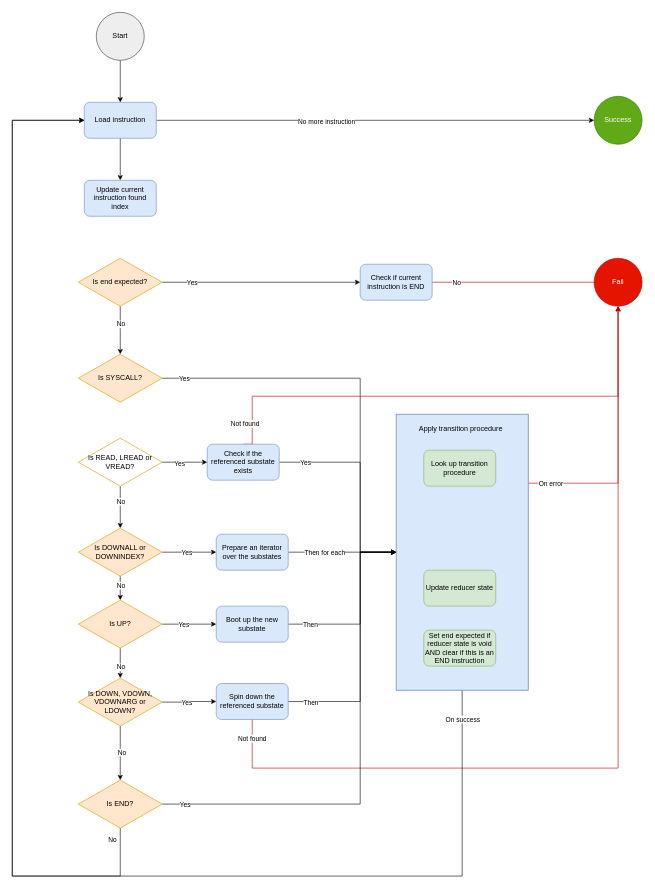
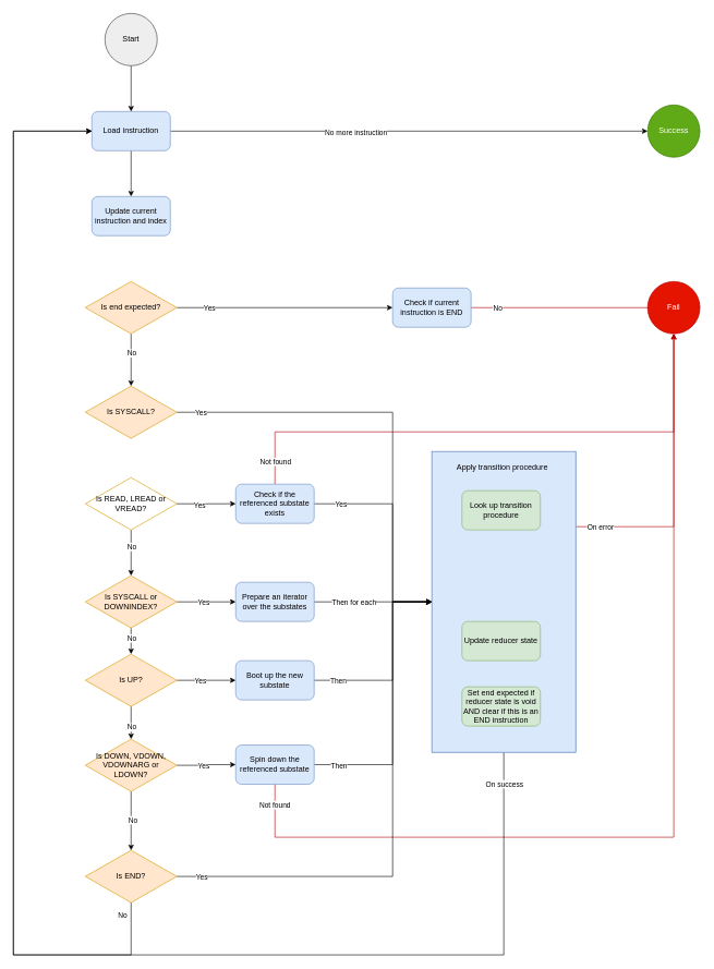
  <mxCell id="0" />
  <mxCell id="1" parent="0" />
  <mxCell id="2" style="edgeStyle=orthogonalEdgeStyle;rounded=0;orthogonalLoop=1;jettySize=auto;html=1;exitX=0.5;exitY=1;exitDx=0;exitDy=0;" edge="1" parent="1" source="3" target="7"><mxGeometry relative="1" as="geometry" /></mxCell>
  <mxCell id="3" value="Start" style="ellipse;whiteSpace=wrap;html=1;aspect=fixed;fillColor=#eeeeee;strokeColor=#36393d;" vertex="1" parent="1"><mxGeometry x="160" y="20" width="80" height="80" as="geometry" /></mxCell>
  <mxCell id="4" style="edgeStyle=orthogonalEdgeStyle;rounded=0;orthogonalLoop=1;jettySize=auto;html=1;exitX=0.5;exitY=1;exitDx=0;exitDy=0;" edge="1" parent="1" source="7" target="8"><mxGeometry relative="1" as="geometry" /></mxCell>
  <mxCell id="5" style="edgeStyle=orthogonalEdgeStyle;rounded=0;orthogonalLoop=1;jettySize=auto;html=1;exitX=1;exitY=0.5;exitDx=0;exitDy=0;entryX=0;entryY=0.5;entryDx=0;entryDy=0;" edge="1" parent="1" source="7" target="67"><mxGeometry relative="1" as="geometry" /></mxCell>
  <mxCell id="6" value="No more instruction" style="edgeLabel;html=1;align=center;verticalAlign=middle;resizable=0;points=[];" vertex="1" connectable="0" parent="5"><mxGeometry x="-0.225" y="-2" relative="1" as="geometry"><mxPoint as="offset" /></mxGeometry></mxCell>
  <mxCell id="7" value="Load instruction" style="rounded=1;whiteSpace=wrap;html=1;fillColor=#dae8fc;strokeColor=#6c8ebf;" vertex="1" parent="1"><mxGeometry x="140" y="170" width="120" height="60" as="geometry" /></mxCell>
- <mxCell id="8" value="Update current instruction found index" style="rounded=1;whiteSpace=wrap;html=1;fillColor=#dae8fc;strokeColor=#6c8ebf;" vertex="1" parent="1"><mxGeometry x="140" y="300" width="120" height="60" as="geometry" /></mxCell>
+ <mxCell id="8" value="Update current instruction and index" style="rounded=1;whiteSpace=wrap;html=1;fillColor=#dae8fc;strokeColor=#6c8ebf;" vertex="1" parent="1"><mxGeometry x="140" y="300" width="120" height="60" as="geometry" /></mxCell>
  <mxCell id="9" style="edgeStyle=orthogonalEdgeStyle;rounded=0;orthogonalLoop=1;jettySize=auto;html=1;exitX=1;exitY=0.5;exitDx=0;exitDy=0;" edge="1" parent="1" source="13" target="16"><mxGeometry relative="1" as="geometry" /></mxCell>
  <mxCell id="10" value="Yes" style="edgeLabel;html=1;align=center;verticalAlign=middle;resizable=0;points=[];" vertex="1" connectable="0" parent="9"><mxGeometry x="-0.706" relative="1" as="geometry"><mxPoint as="offset" /></mxGeometry></mxCell>
  <mxCell id="11" style="edgeStyle=orthogonalEdgeStyle;rounded=0;orthogonalLoop=1;jettySize=auto;html=1;exitX=0.5;exitY=1;exitDx=0;exitDy=0;" edge="1" parent="1" source="13" target="20"><mxGeometry relative="1" as="geometry" /></mxCell>
  <mxCell id="12" value="No" style="edgeLabel;html=1;align=center;verticalAlign=middle;resizable=0;points=[];" vertex="1" connectable="0" parent="11"><mxGeometry x="-0.286" relative="1" as="geometry"><mxPoint as="offset" /></mxGeometry></mxCell>
  <mxCell id="13" value="Is end expected?" style="rhombus;whiteSpace=wrap;html=1;fillColor=#ffe6cc;strokeColor=#d79b00;" vertex="1" parent="1"><mxGeometry x="130" y="430" width="140" height="80" as="geometry" /></mxCell>
  <mxCell id="14" style="edgeStyle=orthogonalEdgeStyle;rounded=0;orthogonalLoop=1;jettySize=auto;html=1;exitX=1;exitY=0.5;exitDx=0;exitDy=0;entryX=0.5;entryY=1;entryDx=0;entryDy=0;fillColor=#e51400;strokeColor=#B20000;" edge="1" parent="1" source="16" target="17"><mxGeometry relative="1" as="geometry"><Array as="points"><mxPoint x="1030" y="470" /></Array></mxGeometry></mxCell>
  <mxCell id="15" value="No" style="edgeLabel;html=1;align=center;verticalAlign=middle;resizable=0;points=[];" vertex="1" connectable="0" parent="14"><mxGeometry x="-0.917" y="1" relative="1" as="geometry"><mxPoint x="25" y="1" as="offset" /></mxGeometry></mxCell>
  <mxCell id="16" value="Check if current instruction is END" style="rounded=1;whiteSpace=wrap;html=1;fillColor=#dae8fc;strokeColor=#6c8ebf;" vertex="1" parent="1"><mxGeometry x="600" y="440" width="120" height="60" as="geometry" /></mxCell>
  <mxCell id="17" value="Fail" style="ellipse;whiteSpace=wrap;html=1;aspect=fixed;fillColor=#e51400;strokeColor=#B20000;fontColor=#ffffff;" vertex="1" parent="1"><mxGeometry x="990" y="430" width="80" height="80" as="geometry" /></mxCell>
  <mxCell id="18" style="edgeStyle=orthogonalEdgeStyle;rounded=0;orthogonalLoop=1;jettySize=auto;html=1;exitX=1;exitY=0.5;exitDx=0;exitDy=0;entryX=0;entryY=0.5;entryDx=0;entryDy=0;" edge="1" parent="1" source="20" target="68"><mxGeometry relative="1" as="geometry"><Array as="points"><mxPoint x="600" y="630" /><mxPoint x="600" y="920" /></Array></mxGeometry></mxCell>
  <mxCell id="19" value="Yes" style="edgeLabel;html=1;align=center;verticalAlign=middle;resizable=0;points=[];" vertex="1" connectable="0" parent="18"><mxGeometry x="-0.689" y="1" relative="1" as="geometry"><mxPoint x="-70" y="1" as="offset" /></mxGeometry></mxCell>
  <mxCell id="20" value="Is SYSCALL?" style="rhombus;whiteSpace=wrap;html=1;fillColor=#ffe6cc;strokeColor=#d79b00;" vertex="1" parent="1"><mxGeometry x="130" y="590" width="140" height="80" as="geometry" /></mxCell>
  <mxCell id="21" style="edgeStyle=orthogonalEdgeStyle;rounded=0;orthogonalLoop=1;jettySize=auto;html=1;exitX=1;exitY=0.5;exitDx=0;exitDy=0;" edge="1" parent="1" source="25" target="30"><mxGeometry relative="1" as="geometry" /></mxCell>
  <mxCell id="22" value="Yes" style="edgeLabel;html=1;align=center;verticalAlign=middle;resizable=0;points=[];" vertex="1" connectable="0" parent="21"><mxGeometry x="-0.244" y="-2" relative="1" as="geometry"><mxPoint as="offset" /></mxGeometry></mxCell>
  <mxCell id="23" style="edgeStyle=orthogonalEdgeStyle;rounded=0;orthogonalLoop=1;jettySize=auto;html=1;exitX=0.5;exitY=1;exitDx=0;exitDy=0;" edge="1" parent="1" source="25" target="35"><mxGeometry relative="1" as="geometry" /></mxCell>
  <mxCell id="24" value="No" style="edgeLabel;html=1;align=center;verticalAlign=middle;resizable=0;points=[];" vertex="1" connectable="0" parent="23"><mxGeometry x="-0.3" relative="1" as="geometry"><mxPoint as="offset" /></mxGeometry></mxCell>
  <mxCell id="25" value="Is READ, LREAD or VREAD?" style="rhombus;whiteSpace=wrap;html=1;fillColor=#ffffff;strokeColor=#d79b00;" vertex="1" parent="1"><mxGeometry x="130" y="730" width="140" height="80" as="geometry" /></mxCell>
  <mxCell id="26" style="edgeStyle=orthogonalEdgeStyle;rounded=0;orthogonalLoop=1;jettySize=auto;html=1;exitX=1;exitY=0.5;exitDx=0;exitDy=0;entryX=0;entryY=0.5;entryDx=0;entryDy=0;" edge="1" parent="1" source="30" target="68"><mxGeometry relative="1" as="geometry"><Array as="points"><mxPoint x="600" y="770" /><mxPoint x="600" y="920" /></Array></mxGeometry></mxCell>
  <mxCell id="27" value="Yes" style="edgeLabel;html=1;align=center;verticalAlign=middle;resizable=0;points=[];" vertex="1" connectable="0" parent="26"><mxGeometry x="-0.506" relative="1" as="geometry"><mxPoint x="-41.43" as="offset" /></mxGeometry></mxCell>
  <mxCell id="28" style="edgeStyle=orthogonalEdgeStyle;rounded=0;orthogonalLoop=1;jettySize=auto;html=1;exitX=0.5;exitY=0;exitDx=0;exitDy=0;entryX=0.5;entryY=1;entryDx=0;entryDy=0;fillColor=#e51400;strokeColor=#B20000;" edge="1" parent="1" source="30" target="17"><mxGeometry relative="1" as="geometry"><Array as="points"><mxPoint x="420" y="660" /><mxPoint x="1030" y="660" /></Array></mxGeometry></mxCell>
  <mxCell id="29" value="Not found" style="edgeLabel;html=1;align=center;verticalAlign=middle;resizable=0;points=[];" vertex="1" connectable="0" parent="28"><mxGeometry x="-0.691" y="-1" relative="1" as="geometry"><mxPoint x="-50" y="44.0" as="offset" /></mxGeometry></mxCell>
- <mxCell id="30" value="Check if the referenced substate exists" style="rounded=1;whiteSpace=wrap;html=1;fillColor=#dae8fc;strokeColor=#6c8ebf;" vertex="1" parent="1"><mxGeometry x="345" y="740" width="120" height="60" as="geometry" /></mxCell>
+ <mxCell id="30" value="Check if the referenced substate exists" style="rounded=1;whiteSpace=wrap;html=1;fillColor=#dae8fc;strokeColor=#6c8ebf;" vertex="1" parent="1"><mxGeometry x="360" y="740" width="120" height="60" as="geometry" /></mxCell>
  <mxCell id="31" style="edgeStyle=orthogonalEdgeStyle;rounded=0;orthogonalLoop=1;jettySize=auto;html=1;exitX=1;exitY=0.5;exitDx=0;exitDy=0;entryX=0;entryY=0.5;entryDx=0;entryDy=0;" edge="1" parent="1" source="35" target="38"><mxGeometry relative="1" as="geometry" /></mxCell>
  <mxCell id="32" value="Yes" style="edgeLabel;html=1;align=center;verticalAlign=middle;resizable=0;points=[];" vertex="1" connectable="0" parent="31"><mxGeometry x="-0.334" relative="1" as="geometry"><mxPoint x="10" as="offset" /></mxGeometry></mxCell>
  <mxCell id="33" style="edgeStyle=orthogonalEdgeStyle;rounded=0;orthogonalLoop=1;jettySize=auto;html=1;exitX=0.5;exitY=1;exitDx=0;exitDy=0;" edge="1" parent="1" source="35" target="43"><mxGeometry relative="1" as="geometry" /></mxCell>
  <mxCell id="34" value="No" style="edgeLabel;html=1;align=center;verticalAlign=middle;resizable=0;points=[];" vertex="1" connectable="0" parent="33"><mxGeometry x="-0.25" relative="1" as="geometry"><mxPoint as="offset" /></mxGeometry></mxCell>
- <mxCell id="35" value="Is DOWNALL or DOWNINDEX?" style="rhombus;whiteSpace=wrap;html=1;fillColor=#ffe6cc;strokeColor=#d79b00;" vertex="1" parent="1"><mxGeometry x="130" y="880" width="140" height="80" as="geometry" /></mxCell>
+ <mxCell id="35" value="Is SYSCALL or DOWNINDEX?" style="rhombus;whiteSpace=wrap;html=1;fillColor=#ffe6cc;strokeColor=#d79b00;" vertex="1" parent="1"><mxGeometry x="130" y="880" width="140" height="80" as="geometry" /></mxCell>
  <mxCell id="36" style="edgeStyle=orthogonalEdgeStyle;rounded=0;orthogonalLoop=1;jettySize=auto;html=1;exitX=1;exitY=0.5;exitDx=0;exitDy=0;entryX=0;entryY=0.5;entryDx=0;entryDy=0;" edge="1" parent="1" source="38" target="68"><mxGeometry relative="1" as="geometry" /></mxCell>
  <mxCell id="37" value="Then for each" style="edgeLabel;html=1;align=center;verticalAlign=middle;resizable=0;points=[];" vertex="1" connectable="0" parent="36"><mxGeometry x="-0.672" relative="1" as="geometry"><mxPoint x="30" as="offset" /></mxGeometry></mxCell>
  <mxCell id="38" value="Prepare an iterator over the substates" style="rounded=1;whiteSpace=wrap;html=1;fillColor=#dae8fc;strokeColor=#6c8ebf;" vertex="1" parent="1"><mxGeometry x="360" y="890" width="120" height="60" as="geometry" /></mxCell>
  <mxCell id="39" style="edgeStyle=orthogonalEdgeStyle;rounded=0;orthogonalLoop=1;jettySize=auto;html=1;exitX=1;exitY=0.5;exitDx=0;exitDy=0;" edge="1" parent="1" source="43" target="46"><mxGeometry relative="1" as="geometry" /></mxCell>
  <mxCell id="40" value="Yes" style="edgeLabel;html=1;align=center;verticalAlign=middle;resizable=0;points=[];" vertex="1" connectable="0" parent="39"><mxGeometry x="-0.229" relative="1" as="geometry"><mxPoint as="offset" /></mxGeometry></mxCell>
  <mxCell id="41" style="edgeStyle=orthogonalEdgeStyle;rounded=0;orthogonalLoop=1;jettySize=auto;html=1;exitX=0.5;exitY=1;exitDx=0;exitDy=0;" edge="1" parent="1" source="43" target="56"><mxGeometry relative="1" as="geometry" /></mxCell>
  <mxCell id="42" value="No" style="edgeLabel;html=1;align=center;verticalAlign=middle;resizable=0;points=[];" vertex="1" connectable="0" parent="41"><mxGeometry x="0.24" relative="1" as="geometry"><mxPoint as="offset" /></mxGeometry></mxCell>
  <mxCell id="43" value="Is UP?" style="rhombus;whiteSpace=wrap;html=1;fillColor=#ffe6cc;strokeColor=#d79b00;" vertex="1" parent="1"><mxGeometry x="130" y="1000" width="140" height="80" as="geometry" /></mxCell>
  <mxCell id="44" style="edgeStyle=orthogonalEdgeStyle;rounded=0;orthogonalLoop=1;jettySize=auto;html=1;exitX=1;exitY=0.5;exitDx=0;exitDy=0;entryX=0;entryY=0.5;entryDx=0;entryDy=0;" edge="1" parent="1" source="46" target="68"><mxGeometry relative="1" as="geometry"><Array as="points"><mxPoint x="600" y="1040" /><mxPoint x="600" y="920" /></Array></mxGeometry></mxCell>
  <mxCell id="45" value="Then" style="edgeLabel;html=1;align=center;verticalAlign=middle;resizable=0;points=[];" vertex="1" connectable="0" parent="44"><mxGeometry x="-0.763" relative="1" as="geometry"><mxPoint as="offset" /></mxGeometry></mxCell>
  <mxCell id="46" value="Boot up the new substate" style="rounded=1;whiteSpace=wrap;html=1;fillColor=#dae8fc;strokeColor=#6c8ebf;" vertex="1" parent="1"><mxGeometry x="360" y="1010" width="120" height="60" as="geometry" /></mxCell>
  <mxCell id="47" style="edgeStyle=orthogonalEdgeStyle;rounded=0;orthogonalLoop=1;jettySize=auto;html=1;exitX=1;exitY=0.5;exitDx=0;exitDy=0;entryX=0;entryY=0.5;entryDx=0;entryDy=0;" edge="1" parent="1" source="51" target="68"><mxGeometry relative="1" as="geometry"><Array as="points"><mxPoint x="600" y="1169" /><mxPoint x="600" y="920" /></Array></mxGeometry></mxCell>
  <mxCell id="48" value="Then" style="edgeLabel;html=1;align=center;verticalAlign=middle;resizable=0;points=[];" vertex="1" connectable="0" parent="47"><mxGeometry x="-0.826" y="-1" relative="1" as="geometry"><mxPoint as="offset" /></mxGeometry></mxCell>
  <mxCell id="49" style="edgeStyle=orthogonalEdgeStyle;rounded=0;orthogonalLoop=1;jettySize=auto;html=1;exitX=0.5;exitY=1;exitDx=0;exitDy=0;entryX=0.5;entryY=1;entryDx=0;entryDy=0;fillColor=#e51400;strokeColor=#B20000;" edge="1" parent="1" source="51" target="17"><mxGeometry relative="1" as="geometry"><Array as="points"><mxPoint x="420" y="1280" /><mxPoint x="1030" y="1280" /></Array></mxGeometry></mxCell>
  <mxCell id="50" value="Not found" style="edgeLabel;html=1;align=center;verticalAlign=middle;resizable=0;points=[];" vertex="1" connectable="0" parent="49"><mxGeometry x="-0.725" relative="1" as="geometry"><mxPoint x="-120.67" y="-50" as="offset" /></mxGeometry></mxCell>
  <mxCell id="51" value="Spin down the referenced substate" style="rounded=1;whiteSpace=wrap;html=1;fillColor=#dae8fc;strokeColor=#6c8ebf;" vertex="1" parent="1"><mxGeometry x="360" y="1139" width="120" height="60" as="geometry" /></mxCell>
  <mxCell id="52" style="edgeStyle=orthogonalEdgeStyle;rounded=0;orthogonalLoop=1;jettySize=auto;html=1;exitX=1;exitY=0.5;exitDx=0;exitDy=0;" edge="1" parent="1" source="56" target="51"><mxGeometry relative="1" as="geometry" /></mxCell>
  <mxCell id="53" value="Yes" style="edgeLabel;html=1;align=center;verticalAlign=middle;resizable=0;points=[];" vertex="1" connectable="0" parent="52"><mxGeometry x="-0.363" y="-1" relative="1" as="geometry"><mxPoint x="11.43" y="-1" as="offset" /></mxGeometry></mxCell>
  <mxCell id="54" style="edgeStyle=orthogonalEdgeStyle;rounded=0;orthogonalLoop=1;jettySize=auto;html=1;exitX=0.5;exitY=1;exitDx=0;exitDy=0;" edge="1" parent="1" source="56" target="61"><mxGeometry relative="1" as="geometry" /></mxCell>
  <mxCell id="55" value="No" style="edgeLabel;html=1;align=center;verticalAlign=middle;resizable=0;points=[];" vertex="1" connectable="0" parent="54"><mxGeometry x="-0.04" y="2" relative="1" as="geometry"><mxPoint as="offset" /></mxGeometry></mxCell>
  <mxCell id="56" value="Is DOWN, VDOWN, VDOWNARG or LDOWN?" style="rhombus;whiteSpace=wrap;html=1;fillColor=#ffe6cc;strokeColor=#d79b00;" vertex="1" parent="1"><mxGeometry x="130" y="1130" width="140" height="80" as="geometry" /></mxCell>
  <mxCell id="57" style="edgeStyle=orthogonalEdgeStyle;rounded=0;orthogonalLoop=1;jettySize=auto;html=1;exitX=0.5;exitY=1;exitDx=0;exitDy=0;entryX=0;entryY=0.5;entryDx=0;entryDy=0;" edge="1" parent="1" source="61" target="7"><mxGeometry relative="1" as="geometry"><Array as="points"><mxPoint x="200" y="1460" /><mxPoint x="20" y="1460" /><mxPoint x="20" y="200" /></Array></mxGeometry></mxCell>
  <mxCell id="58" value="No" style="edgeLabel;html=1;align=center;verticalAlign=middle;resizable=0;points=[];" vertex="1" connectable="0" parent="57"><mxGeometry x="-0.888" y="2" relative="1" as="geometry"><mxPoint x="-2" y="-63" as="offset" /></mxGeometry></mxCell>
  <mxCell id="59" style="edgeStyle=orthogonalEdgeStyle;rounded=0;orthogonalLoop=1;jettySize=auto;html=1;exitX=1;exitY=0.5;exitDx=0;exitDy=0;entryX=0;entryY=0.5;entryDx=0;entryDy=0;" edge="1" parent="1" source="61" target="68"><mxGeometry relative="1" as="geometry"><Array as="points"><mxPoint x="600" y="1340" /><mxPoint x="600" y="920" /></Array></mxGeometry></mxCell>
  <mxCell id="60" value="Yes" style="edgeLabel;html=1;align=center;verticalAlign=middle;resizable=0;points=[];" vertex="1" connectable="0" parent="59"><mxGeometry x="-0.868" relative="1" as="geometry"><mxPoint x="-15.71" as="offset" /></mxGeometry></mxCell>
  <mxCell id="61" value="Is END?" style="rhombus;whiteSpace=wrap;html=1;fillColor=#ffe6cc;strokeColor=#d79b00;" vertex="1" parent="1"><mxGeometry x="130" y="1300" width="140" height="80" as="geometry" /></mxCell>
  <mxCell id="62" style="edgeStyle=orthogonalEdgeStyle;rounded=0;orthogonalLoop=1;jettySize=auto;html=1;exitX=1;exitY=0.25;exitDx=0;exitDy=0;entryX=0.5;entryY=1;entryDx=0;entryDy=0;fillColor=#e51400;strokeColor=#B20000;" edge="1" parent="1" source="68" target="17"><mxGeometry relative="1" as="geometry"><mxPoint x="1030" y="510" as="targetPoint" /></mxGeometry></mxCell>
  <mxCell id="63" value="On error" style="edgeLabel;html=1;align=center;verticalAlign=middle;resizable=0;points=[];" vertex="1" connectable="0" parent="62"><mxGeometry x="-0.835" relative="1" as="geometry"><mxPoint as="offset" /></mxGeometry></mxCell>
  <mxCell id="64" style="edgeStyle=orthogonalEdgeStyle;rounded=0;orthogonalLoop=1;jettySize=auto;html=1;exitX=0.5;exitY=1;exitDx=0;exitDy=0;entryX=0;entryY=0.5;entryDx=0;entryDy=0;" edge="1" parent="1" source="68" target="7"><mxGeometry relative="1" as="geometry"><Array as="points"><mxPoint x="770" y="1460" /><mxPoint x="20" y="1460" /><mxPoint x="20" y="200" /></Array></mxGeometry></mxCell>
  <mxCell id="65" value="On success" style="edgeLabel;html=1;align=center;verticalAlign=middle;resizable=0;points=[];" vertex="1" connectable="0" parent="64"><mxGeometry x="-0.961" relative="1" as="geometry"><mxPoint as="offset" /></mxGeometry></mxCell>
  <mxCell id="66" value="" style="group;fillColor=#dae8fc;strokeColor=#6c8ebf;container=0;" vertex="1" connectable="0" parent="1"><mxGeometry x="660" y="690" width="220" height="460" as="geometry" /></mxCell>
  <mxCell id="67" value="Success" style="ellipse;whiteSpace=wrap;html=1;aspect=fixed;fillColor=#60a917;strokeColor=#2D7600;fontColor=#ffffff;" vertex="1" parent="1"><mxGeometry x="990" y="160" width="80" height="80" as="geometry" /></mxCell>
  <mxCell id="68" value="" style="rounded=0;whiteSpace=wrap;html=1;fillColor=#dae8fc;strokeColor=#6c8ebf;" vertex="1" parent="1"><mxGeometry x="660" y="690" width="220" height="460" as="geometry" /></mxCell>
  <mxCell id="69" value="Look up transition procedure" style="rounded=1;whiteSpace=wrap;html=1;fillColor=#d5e8d4;strokeColor=#82b366;" vertex="1" parent="1"><mxGeometry x="706" y="750" width="120" height="60" as="geometry" /></mxCell>
  <mxCell id="70" value="Update reducer state" style="rounded=1;whiteSpace=wrap;html=1;fillColor=#d5e8d4;strokeColor=#82b366;" vertex="1" parent="1"><mxGeometry x="706" y="950" width="120" height="60" as="geometry" /></mxCell>
  <mxCell id="71" value="Set end expected if reducer state is void AND clear if this is an END instruction" style="rounded=1;whiteSpace=wrap;html=1;fillColor=#d5e8d4;strokeColor=#82b366;" vertex="1" parent="1"><mxGeometry x="706" y="1050" width="120" height="60" as="geometry" /></mxCell>
  <mxCell id="72" value="Apply transition procedure" style="text;html=1;strokeColor=none;fillColor=none;align=center;verticalAlign=middle;whiteSpace=wrap;rounded=0;" vertex="1" parent="1"><mxGeometry x="676" y="705" width="184" height="20" as="geometry" /></mxCell>
